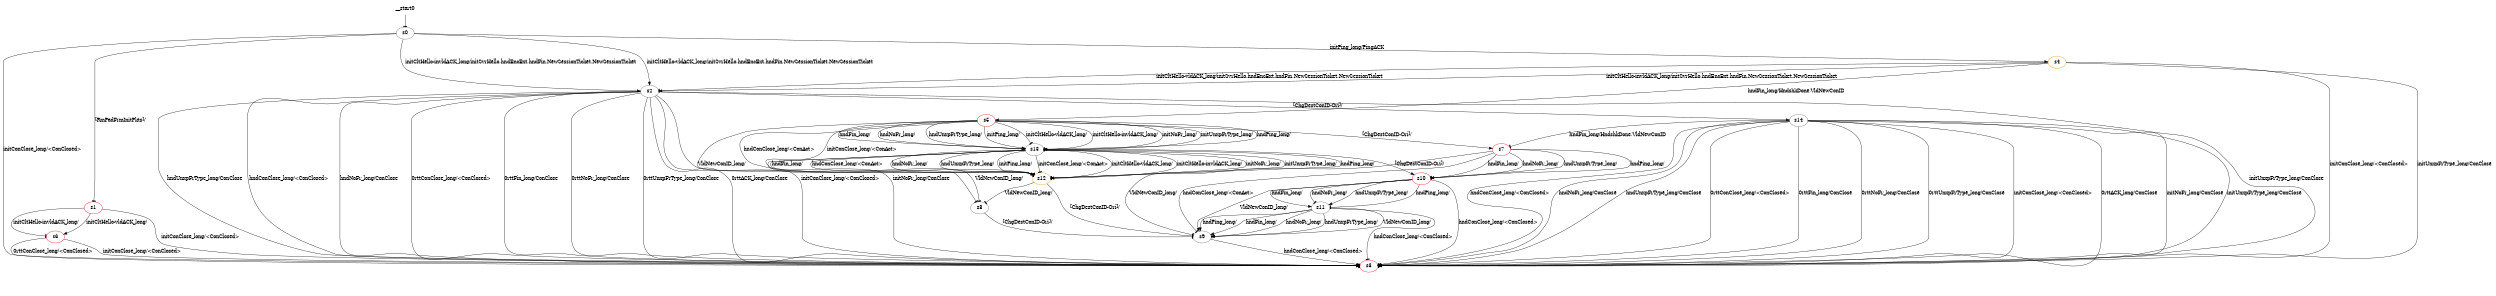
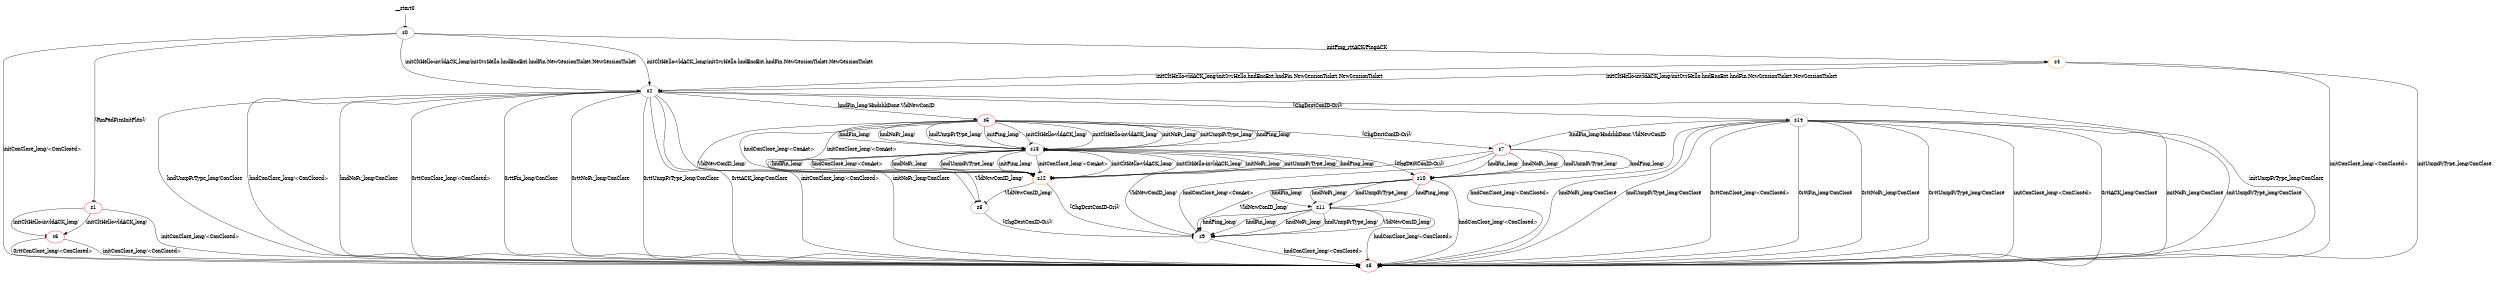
  digraph {
    node [color=gray40]
    edge [arrowhead=normal]
    n1 [label=s0]
    n2 [color=red label=s1]
    n3 [label=s2]
    n4 [color=red label=s3]
    n5 [color=darkorange label=s4]
    n6 [color=red label=s6]
    n7 [color=red label=s5]
    n8 [label=s14]
    n9 [color=red label=s7]
    n10 [label=s8]
    n11 [color=darkorange label=s12]
    n12 [label=s13]
    n13 [label=s9]
    n14 [color=red label=s10]
    n15 [label=s11]
    __start0 [shape=none]
    n1 -> n2 [arrowhead=tee label="[RmPadFrmInitPkts]/ "]
    n1 -> n3 [label="initCltHello-vldACK_long/initSvrHello,hndEncExt,hndFin,NewSessionTicket,NewSessionTicket "]
    n1 -> n3 [label="initCltHello-invldACK_long/initSvrHello,hndEncExt,hndFin,NewSessionTicket,NewSessionTicket "]
    n1 -> n4 [arrowhead=tee label="initConClose_long/<ConClosed> "]
-   n1 -> n5 [label="initPing_long/PingACK "]
+   n1 -> n5 [label="initPing_rttACK/PingACK "]
    n2 -> n4 [arrowhead=tee label="initConClose_long/<ConClosed> "]
    n2 -> n6 [label="initCltHello-vldACK_long/ "]
    n2 -> n6 [arrowhead=tee label="initCltHello-invldACK_long/ "]
    n3 -> n4 [label="initConClose_long/<ConClosed> "]
    n3 -> n4 [arrowhead=tee label="initNoFr_long/ConClose "]
    n3 -> n4 [label="initUnxpFrType_long/ConClose "]
    n3 -> n4 [label="hndConClose_long/<ConClosed> "]
    n3 -> n4 [arrowhead=tee label="hndNoFr_long/ConClose "]
    n3 -> n4 [label="hndUnxpFrType_long/ConClose "]
    n3 -> n4 [arrowhead=tee label="0rttConClose_long/<ConClosed> "]
    n3 -> n4 [label="0rttFin_long/ConClose "]
    n3 -> n4 [arrowhead=tee label="0rttNoFr_long/ConClose "]
    n3 -> n4 [label="0rttUnxpFrType_long/ConClose "]
    n3 -> n4 [label="0rttACK_long/ConClose "]
-   n5 -> n7 [label="hndFin_long/HndshkDone,VldNewConID "]
+   n3 -> n7 [label="hndFin_long/HndshkDone,VldNewConID "]
    n3 -> n8 [label="[ChgDestConID-Ori]/ "]
    n5 -> n3 [arrowhead=tee label="initCltHello-vldACK_long/initSvrHello,hndEncExt,hndFin,NewSessionTicket,NewSessionTicket "]
    n5 -> n3 [label="initCltHello-invldACK_long/initSvrHello,hndEncExt,hndFin,NewSessionTicket,NewSessionTicket "]
    n5 -> n4 [label="initConClose_long/<ConClosed> "]
    n5 -> n4 [label="initUnxpFrType_long/ConClose "]
    n6 -> n4 [arrowhead=tee label="initConClose_long/<ConClosed> "]
    n6 -> n4 [label="0rttConClose_long/<ConClosed> "]
    n7 -> n9 [label="[ChgDestConID-Ori]/ "]
    n7 -> n10 [arrowhead=tee label="VldNewConID_long/ "]
    n7 -> n11 [arrowhead=tee label="initConClose_long/<ConAct> "]
    n7 -> n11 [label="hndConClose_long/<ConAct> "]
    n7 -> n12 [label="initPing_long/ "]
    n7 -> n12 [arrowhead=tee label="initCltHello-vldACK_long/ "]
    n7 -> n12 [label="initCltHello-invldACK_long/ "]
    n7 -> n12 [arrowhead=tee label="initNoFr_long/ "]
    n7 -> n12 [arrowhead=tee label="initUnxpFrType_long/ "]
    n7 -> n12 [label="hndPing_long/ "]
    n7 -> n12 [label="hndFin_long/ "]
    n7 -> n12 [label="hndNoFr_long/ "]
    n7 -> n12 [label="hndUnxpFrType_long/ "]
    n8 -> n4 [label="initConClose_long/<ConClosed> "]
    n8 -> n4 [label="initNoFr_long/ConClose "]
    n8 -> n4 [arrowhead=tee label="initUnxpFrType_long/ConClose "]
    n8 -> n4 [label="hndConClose_long/<ConClosed> "]
    n8 -> n4 [arrowhead=tee label="hndNoFr_long/ConClose "]
    n8 -> n4 [label="hndUnxpFrType_long/ConClose "]
    n8 -> n4 [label="0rttConClose_long/<ConClosed> "]
    n8 -> n4 [label="0rttFin_long/ConClose "]
    n8 -> n4 [label="0rttNoFr_long/ConClose "]
    n8 -> n4 [arrowhead=tee label="0rttUnxpFrType_long/ConClose "]
    n8 -> n4 [arrowhead=tee label="0rttACK_long/ConClose "]
    n8 -> n9 [arrowhead=tee label="hndFin_long/HndshkDone,VldNewConID "]
    n9 -> n13 [arrowhead=tee label="hndConClose_long/<ConAct> "]
    n9 -> n13 [arrowhead=tee label="VldNewConID_long/ "]
    n9 -> n14 [arrowhead=tee label="hndPing_long/ "]
    n9 -> n14 [label="hndFin_long/ "]
    n9 -> n14 [label="hndNoFr_long/ "]
    n9 -> n14 [arrowhead=tee label="hndUnxpFrType_long/ "]
    n10 -> n13 [arrowhead=tee label="[ChgDestConID-Ori]/ "]
    n11 -> n10 [arrowhead=tee label="VldNewConID_long/ "]
    n11 -> n13 [arrowhead=tee label="[ChgDestConID-Ori]/ "]
    n12 -> n10 [arrowhead=tee label="VldNewConID_long/ "]
    n12 -> n11 [label="initPing_long/ "]
    n12 -> n11 [arrowhead=tee label="initConClose_long/<ConAct> "]
    n12 -> n11 [label="initCltHello-vldACK_long/ "]
    n12 -> n11 [arrowhead=tee label="initCltHello-invldACK_long/ "]
    n12 -> n11 [arrowhead=tee label="initNoFr_long/ "]
    n12 -> n11 [arrowhead=tee label="initUnxpFrType_long/ "]
    n12 -> n11 [label="hndPing_long/ "]
    n12 -> n11 [arrowhead=tee label="hndFin_long/ "]
    n12 -> n11 [arrowhead=tee label="hndConClose_long/<ConAct> "]
    n12 -> n11 [arrowhead=tee label="hndNoFr_long/ "]
    n12 -> n11 [arrowhead=tee label="hndUnxpFrType_long/ "]
    n12 -> n14 [label="[ChgDestConID-Ori]/ "]
    n13 -> n4 [label="hndConClose_long/<ConClosed> "]
    n14 -> n4 [label="hndConClose_long/<ConClosed> "]
    n14 -> n13 [label="VldNewConID_long/ "]
    n14 -> n15 [arrowhead=tee label="hndPing_long/ "]
    n14 -> n15 [label="hndFin_long/ "]
    n14 -> n15 [arrowhead=tee label="hndNoFr_long/ "]
    n14 -> n15 [label="hndUnxpFrType_long/ "]
    n15 -> n4 [arrowhead=tee label="hndConClose_long/<ConClosed> "]
    n15 -> n13 [label="hndPing_long/ "]
    n15 -> n13 [label="hndFin_long/ "]
    n15 -> n13 [label="hndNoFr_long/ "]
    n15 -> n13 [label="hndUnxpFrType_long/ "]
    n15 -> n13 [arrowhead=tee label="VldNewConID_long/ "]
    __start0 -> n1 [arrowhead=tee]
  }
